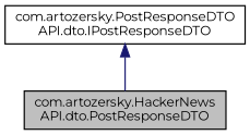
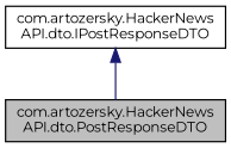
  digraph {
    fontname=Montserrat
    node [color=black fontname=Montserrat fontsize=10 shape=record style=filled]
    n1 [fillcolor=grey75 fontcolor=black height=0.2 label="com.artozersky.HackerNews\lAPI.dto.PostResponseDTO" width=0.4]
-   n2 [fillcolor=white height=0.2 label="com.artozersky.PostResponseDTO\lAPI.dto.IPostResponseDTO" width=0.4]
+   n2 [fillcolor=white height=0.2 label="com.artozersky.HackerNews\lAPI.dto.IPostResponseDTO" width=0.4]
    n2 -> n1 [color=midnightblue dir=back fontname=Montserrat fontsize=10 labelfontname=Helvetica labelfontsize=10 style=solid]
  }
